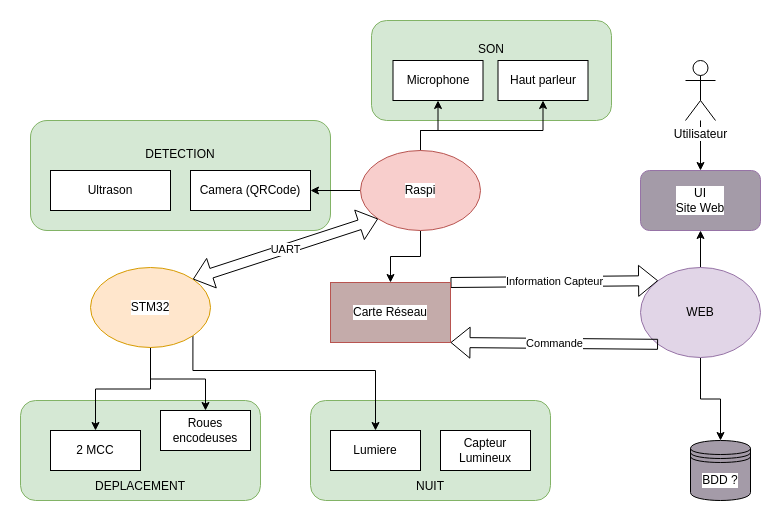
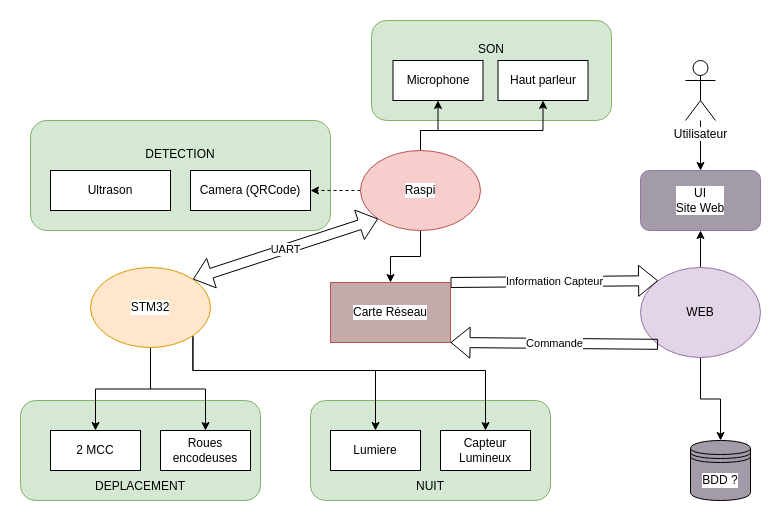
  <mxCell id="0" />
  <mxCell id="1" parent="0" />
  <mxCell id="2" value="SON&lt;br&gt;&lt;br&gt;&lt;br&gt;&lt;br&gt;" style="rounded=1;whiteSpace=wrap;html=1;fillColor=#d5e8d4;strokeColor=#82b366;" vertex="1" parent="1"><mxGeometry x="371" y="20" width="240" height="100" as="geometry" /></mxCell>
  <mxCell id="3" value="&lt;br&gt;&lt;br&gt;&lt;br&gt;&lt;br&gt;&lt;br&gt;NUIT" style="rounded=1;whiteSpace=wrap;html=1;fillColor=#d5e8d4;strokeColor=#82b366;align=center;" vertex="1" parent="1"><mxGeometry x="310" y="400" width="240" height="100" as="geometry" /></mxCell>
  <mxCell id="4" value="DETECTION&lt;br&gt;&lt;br&gt;&lt;br&gt;&lt;br&gt;" style="rounded=1;whiteSpace=wrap;html=1;fillColor=#d5e8d4;strokeColor=#82b366;align=center;" vertex="1" parent="1"><mxGeometry x="30" y="120" width="300" height="110" as="geometry" /></mxCell>
  <mxCell id="5" value="&lt;br&gt;&lt;br&gt;&lt;br&gt;&lt;br&gt;&lt;br&gt;DEPLACEMENT" style="rounded=1;whiteSpace=wrap;html=1;fillColor=#d5e8d4;strokeColor=#82b366;" vertex="1" parent="1"><mxGeometry x="20" y="400" width="240" height="100" as="geometry" /></mxCell>
  <mxCell id="6" style="edgeStyle=orthogonalEdgeStyle;rounded=0;orthogonalLoop=1;jettySize=auto;html=1;entryX=0.5;entryY=1;entryDx=0;entryDy=0;" edge="1" parent="1" source="8" target="13"><mxGeometry relative="1" as="geometry" /></mxCell>
  <mxCell id="7" style="edgeStyle=orthogonalEdgeStyle;rounded=0;orthogonalLoop=1;jettySize=auto;html=1;exitX=0.5;exitY=1;exitDx=0;exitDy=0;entryX=0.5;entryY=0;entryDx=0;entryDy=0;fontColor=none;" edge="1" parent="1" source="8" target="34"><mxGeometry relative="1" as="geometry" /></mxCell>
  <mxCell id="8" value="WEB" style="ellipse;whiteSpace=wrap;html=1;fillColor=#e1d5e7;strokeColor=#9673a6;" vertex="1" parent="1"><mxGeometry x="640" y="267" width="120" height="90" as="geometry" /></mxCell>
  <mxCell id="9" value="Information Capteur" style="shape=flexArrow;endArrow=classic;html=1;rounded=0;entryX=0;entryY=0;entryDx=0;entryDy=0;exitX=1;exitY=0;exitDx=0;exitDy=0;" edge="1" parent="1" source="19" target="8"><mxGeometry width="50" height="50" relative="1" as="geometry"><mxPoint x="391" y="280" as="sourcePoint" /><mxPoint x="440" y="260" as="targetPoint" /></mxGeometry></mxCell>
  <mxCell id="10" value="Commande" style="shape=flexArrow;endArrow=classic;html=1;rounded=0;exitX=0;exitY=1;exitDx=0;exitDy=0;entryX=1;entryY=1;entryDx=0;entryDy=0;" edge="1" parent="1" source="8" target="19"><mxGeometry width="50" height="50" relative="1" as="geometry"><mxPoint x="390" y="310" as="sourcePoint" /><mxPoint x="391" y="340" as="targetPoint" /></mxGeometry></mxCell>
  <mxCell id="11" style="edgeStyle=orthogonalEdgeStyle;rounded=0;orthogonalLoop=1;jettySize=auto;html=1;" edge="1" parent="1" source="12" target="13"><mxGeometry relative="1" as="geometry" /></mxCell>
  <mxCell id="12" value="Utilisateur" style="shape=umlActor;verticalLabelPosition=bottom;verticalAlign=top;html=1;outlineConnect=0;labelBackgroundColor=#FFFFFF;" vertex="1" parent="1"><mxGeometry x="685" y="60" width="30" height="60" as="geometry" /></mxCell>
  <mxCell id="13" value="UI&lt;br&gt;Site Web" style="rounded=1;whiteSpace=wrap;html=1;labelBackgroundColor=#FFFFFF;fillColor=#A49BA8;strokeColor=#9673a6;" vertex="1" parent="1"><mxGeometry x="640" y="170" width="120" height="60" as="geometry" /></mxCell>
  <mxCell id="14" style="edgeStyle=orthogonalEdgeStyle;rounded=0;orthogonalLoop=1;jettySize=auto;html=1;" edge="1" parent="1" source="18" target="19"><mxGeometry relative="1" as="geometry" /></mxCell>
- <mxCell id="15" style="edgeStyle=orthogonalEdgeStyle;rounded=0;orthogonalLoop=1;jettySize=auto;html=1;entryX=1;entryY=0.5;entryDx=0;entryDy=0;" edge="1" parent="1" source="18" target="20"><mxGeometry relative="1" as="geometry" /></mxCell>
+ <mxCell id="15" style="edgeStyle=orthogonalEdgeStyle;rounded=0;orthogonalLoop=1;jettySize=auto;html=1;entryX=1;entryY=0.5;entryDx=0;entryDy=0;dashed=1;" edge="1" parent="1" source="18" target="20"><mxGeometry relative="1" as="geometry" /></mxCell>
  <mxCell id="16" style="edgeStyle=orthogonalEdgeStyle;rounded=0;orthogonalLoop=1;jettySize=auto;html=1;entryX=0.5;entryY=1;entryDx=0;entryDy=0;" edge="1" parent="1" source="18" target="32"><mxGeometry relative="1" as="geometry"><Array as="points"><mxPoint x="420" y="130" /><mxPoint x="438" y="130" /></Array></mxGeometry></mxCell>
  <mxCell id="17" style="edgeStyle=orthogonalEdgeStyle;rounded=0;orthogonalLoop=1;jettySize=auto;html=1;entryX=0.5;entryY=1;entryDx=0;entryDy=0;" edge="1" parent="1" source="18" target="33"><mxGeometry relative="1" as="geometry"><Array as="points"><mxPoint x="420" y="130" /><mxPoint x="542" y="130" /></Array></mxGeometry></mxCell>
  <mxCell id="18" value="Raspi" style="ellipse;whiteSpace=wrap;html=1;labelBackgroundColor=#FFFFFF;fillColor=#f8cecc;strokeColor=#b85450;" vertex="1" parent="1"><mxGeometry x="360" y="150" width="120" height="80" as="geometry" /></mxCell>
  <mxCell id="19" value="Carte Réseau" style="rounded=0;whiteSpace=wrap;html=1;labelBackgroundColor=#FFFFFF;fillColor=#C4ABAA;strokeColor=#b85450;" vertex="1" parent="1"><mxGeometry x="330" y="282" width="120" height="60" as="geometry" /></mxCell>
  <mxCell id="20" value="Camera (QRCode)" style="rounded=0;whiteSpace=wrap;html=1;labelBackgroundColor=#FFFFFF;" vertex="1" parent="1"><mxGeometry x="190" y="170" width="120" height="40" as="geometry" /></mxCell>
  <mxCell id="21" value="Ultrason" style="rounded=0;whiteSpace=wrap;html=1;labelBackgroundColor=#FFFFFF;" vertex="1" parent="1"><mxGeometry x="50" y="170" width="120" height="40" as="geometry" /></mxCell>
  <mxCell id="22" style="edgeStyle=orthogonalEdgeStyle;rounded=0;orthogonalLoop=1;jettySize=auto;html=1;" edge="1" parent="1" source="26" target="27"><mxGeometry relative="1" as="geometry" /></mxCell>
  <mxCell id="23" style="edgeStyle=orthogonalEdgeStyle;rounded=0;orthogonalLoop=1;jettySize=auto;html=1;" edge="1" parent="1" source="26" target="28"><mxGeometry relative="1" as="geometry" /></mxCell>
+ <mxCell id="24" style="edgeStyle=orthogonalEdgeStyle;rounded=0;orthogonalLoop=1;jettySize=auto;html=1;exitX=1;exitY=1;exitDx=0;exitDy=0;entryX=0.5;entryY=0;entryDx=0;entryDy=0;" edge="1" parent="1" source="26" target="31"><mxGeometry relative="1" as="geometry"><Array as="points"><mxPoint x="192" y="370" /><mxPoint x="485" y="370" /></Array></mxGeometry></mxCell>
  <mxCell id="25" style="edgeStyle=orthogonalEdgeStyle;rounded=0;orthogonalLoop=1;jettySize=auto;html=1;exitX=1;exitY=1;exitDx=0;exitDy=0;entryX=0.5;entryY=0;entryDx=0;entryDy=0;" edge="1" parent="1" source="26" target="30"><mxGeometry relative="1" as="geometry"><Array as="points"><mxPoint x="192" y="370" /><mxPoint x="375" y="370" /></Array></mxGeometry></mxCell>
  <mxCell id="26" value="STM32" style="ellipse;whiteSpace=wrap;html=1;labelBackgroundColor=#FFFFFF;fillColor=#ffe6cc;strokeColor=#d79b00;" vertex="1" parent="1"><mxGeometry x="90" y="267" width="120" height="80" as="geometry" /></mxCell>
  <mxCell id="27" value="2 MCC" style="rounded=0;whiteSpace=wrap;html=1;labelBackgroundColor=#FFFFFF;" vertex="1" parent="1"><mxGeometry x="50" y="430" width="90" height="40" as="geometry" /></mxCell>
- <mxCell id="28" value="Roues encodeuses" style="rounded=0;whiteSpace=wrap;html=1;labelBackgroundColor=#FFFFFF;" vertex="1" parent="1"><mxGeometry x="160" y="410" width="90" height="40" as="geometry" /></mxCell>
+ <mxCell id="28" value="Roues encodeuses" style="rounded=0;whiteSpace=wrap;html=1;labelBackgroundColor=#FFFFFF;" vertex="1" parent="1"><mxGeometry x="160" y="430" width="90" height="40" as="geometry" /></mxCell>
  <mxCell id="29" value="UART" style="shape=flexArrow;endArrow=classic;startArrow=classic;html=1;rounded=0;exitX=1;exitY=0;exitDx=0;exitDy=0;entryX=0;entryY=1;entryDx=0;entryDy=0;" edge="1" parent="1" source="26" target="18"><mxGeometry width="100" height="100" relative="1" as="geometry"><mxPoint x="330" y="370" as="sourcePoint" /><mxPoint x="430" y="270" as="targetPoint" /></mxGeometry></mxCell>
  <mxCell id="30" value="Lumiere" style="rounded=0;whiteSpace=wrap;html=1;labelBackgroundColor=#FFFFFF;" vertex="1" parent="1"><mxGeometry x="330" y="430" width="90" height="40" as="geometry" /></mxCell>
  <mxCell id="31" value="Capteur&lt;br&gt;Lumineux" style="rounded=0;whiteSpace=wrap;html=1;labelBackgroundColor=#FFFFFF;" vertex="1" parent="1"><mxGeometry x="440" y="430" width="90" height="40" as="geometry" /></mxCell>
  <mxCell id="32" value="Microphone" style="rounded=0;whiteSpace=wrap;html=1;labelBackgroundColor=#FFFFFF;" vertex="1" parent="1"><mxGeometry x="392.5" y="60" width="90" height="40" as="geometry" /></mxCell>
  <mxCell id="33" value="Haut parleur" style="rounded=0;whiteSpace=wrap;html=1;labelBackgroundColor=#FFFFFF;" vertex="1" parent="1"><mxGeometry x="497.5" y="60" width="90" height="40" as="geometry" /></mxCell>
  <mxCell id="34" value="BDD ?" style="shape=datastore;whiteSpace=wrap;html=1;labelBackgroundColor=#FFFFFF;fontColor=none;fillColor=#A49BA8;gradientColor=none;" vertex="1" parent="1"><mxGeometry x="690" y="440" width="60" height="60" as="geometry" /></mxCell>
